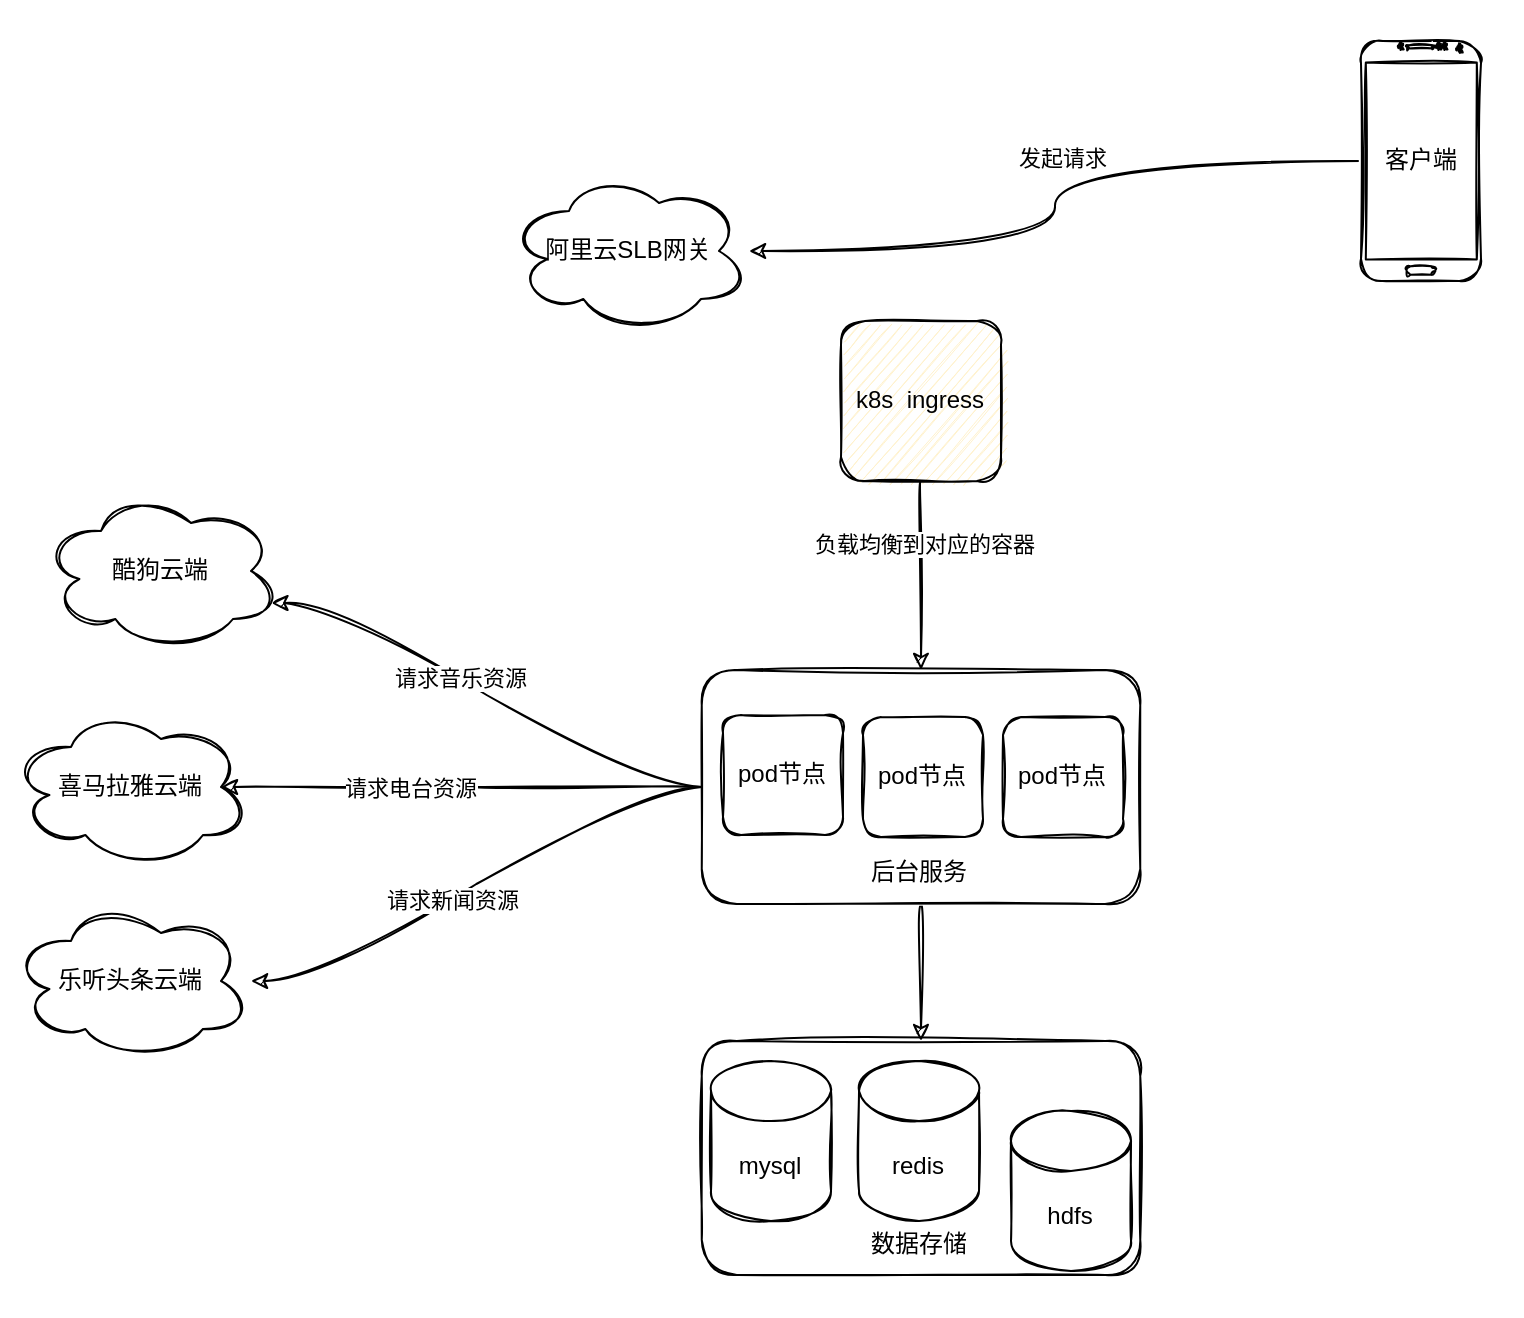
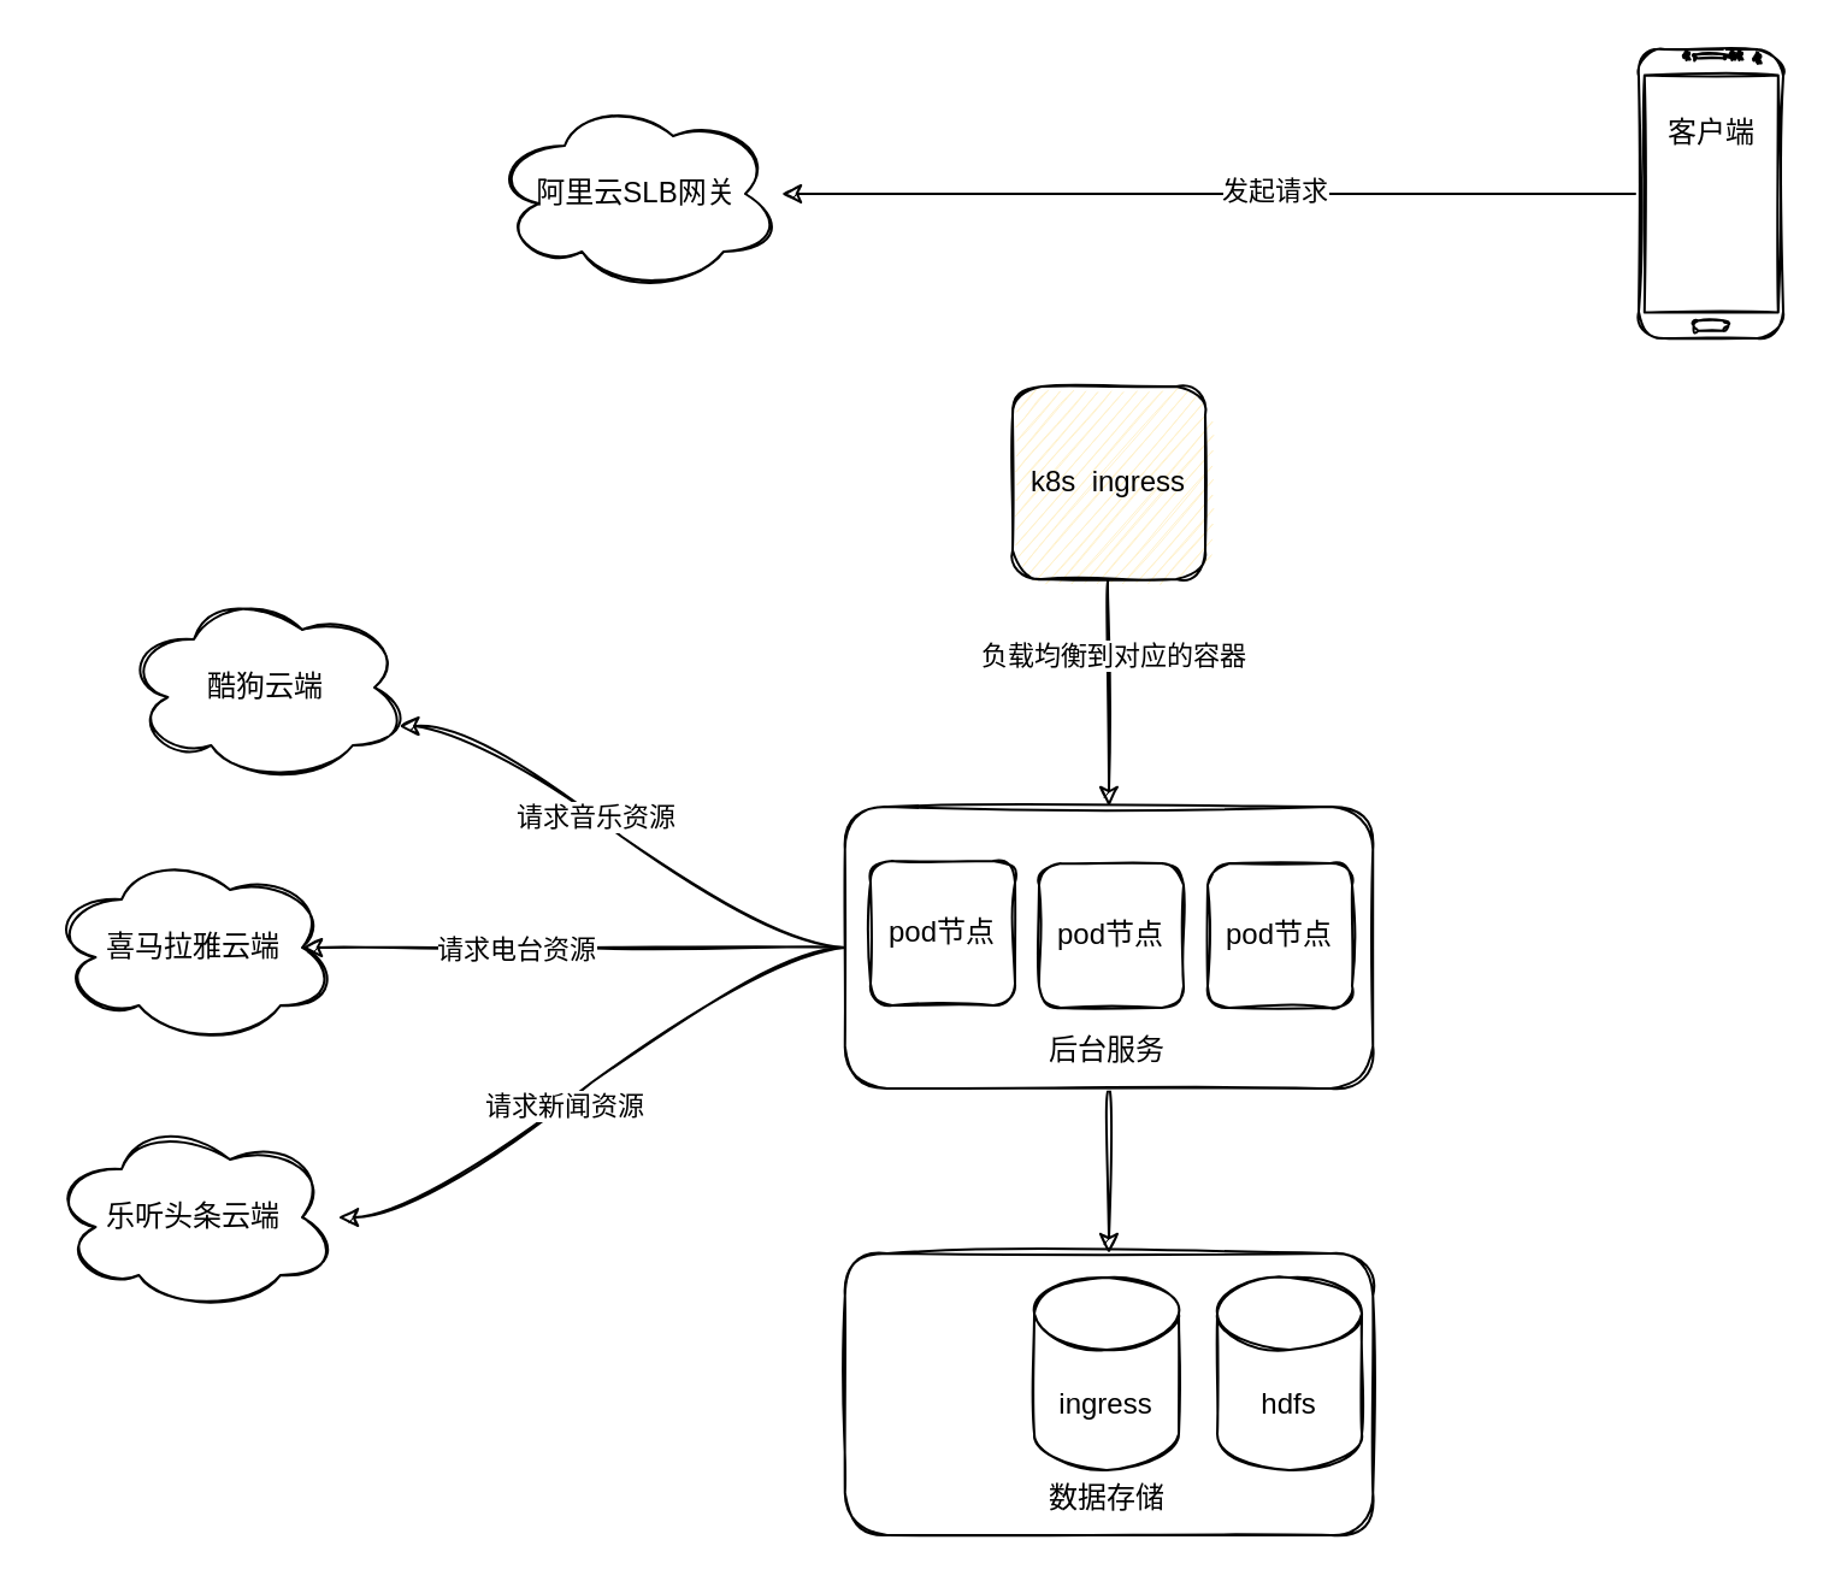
  <mxCell id="0" value="" />
  <mxCell id="1" parent="0" />
  <mxCell id="2" value="&lt;br&gt;&lt;br&gt;&lt;br&gt;&lt;br&gt;&lt;br&gt;&lt;br&gt;&lt;p&gt;数据存储&lt;/p&gt;" style="whiteSpace=wrap;html=1;align=center;rounded=1;sketch=1;" vertex="1" parent="1"><mxGeometry x="350.38" y="520" width="219.25" height="117" as="geometry" /></mxCell>
  <mxCell id="3" style="edgeStyle=none;orthogonalLoop=1;jettySize=auto;html=1;entryX=0.5;entryY=0;entryDx=0;entryDy=0;curved=1;sketch=1;" edge="1" parent="1" source="4" target="2"><mxGeometry relative="1" as="geometry" /></mxCell>
  <mxCell id="4" value="&lt;br&gt;&lt;br&gt;&lt;br&gt;&lt;br&gt;&lt;br&gt;&lt;br&gt;&lt;p&gt;后台服务&lt;/p&gt;" style="whiteSpace=wrap;html=1;align=center;rounded=1;sketch=1;" vertex="1" parent="1"><mxGeometry x="350.38" y="334.5" width="219.25" height="117" as="geometry" /></mxCell>
  <mxCell id="5" style="edgeStyle=entityRelationEdgeStyle;orthogonalLoop=1;jettySize=auto;html=1;entryX=0.96;entryY=0.7;entryDx=0;entryDy=0;entryPerimeter=0;curved=1;sketch=1;" parent="1" source="4" target="11" edge="1"><mxGeometry relative="1" as="geometry"><mxPoint x="404" y="400" as="sourcePoint" /></mxGeometry></mxCell>
  <mxCell id="6" value="请求音乐资源" style="edgeLabel;html=1;align=center;verticalAlign=middle;resizable=0;points=[];rounded=1;sketch=1;" parent="5" vertex="1" connectable="0"><mxGeometry x="0.133" relative="1" as="geometry"><mxPoint as="offset" /></mxGeometry></mxCell>
  <mxCell id="7" style="edgeStyle=entityRelationEdgeStyle;orthogonalLoop=1;jettySize=auto;html=1;entryX=0.875;entryY=0.5;entryDx=0;entryDy=0;entryPerimeter=0;curved=1;sketch=1;" parent="1" source="4" target="12" edge="1"><mxGeometry relative="1" as="geometry"><mxPoint x="404" y="400" as="sourcePoint" /></mxGeometry></mxCell>
  <mxCell id="8" value="请求电台资源" style="edgeLabel;html=1;align=center;verticalAlign=middle;resizable=0;points=[];rounded=1;sketch=1;" parent="7" vertex="1" connectable="0"><mxGeometry x="0.212" relative="1" as="geometry"><mxPoint as="offset" /></mxGeometry></mxCell>
  <mxCell id="9" style="edgeStyle=entityRelationEdgeStyle;orthogonalLoop=1;jettySize=auto;html=1;curved=1;sketch=1;" parent="1" source="4" target="13" edge="1"><mxGeometry relative="1" as="geometry"><mxPoint x="404" y="400" as="sourcePoint" /></mxGeometry></mxCell>
  <mxCell id="10" value="请求新闻资源" style="edgeLabel;html=1;align=center;verticalAlign=middle;resizable=0;points=[];rounded=1;sketch=1;" parent="9" vertex="1" connectable="0"><mxGeometry x="0.112" relative="1" as="geometry"><mxPoint y="1" as="offset" /></mxGeometry></mxCell>
- <mxCell id="11" value="酷狗云端" style="ellipse;shape=cloud;whiteSpace=wrap;html=1;rounded=1;sketch=1;" parent="1" vertex="1"><mxGeometry x="20" y="245" width="120" height="80" as="geometry" /></mxCell>
- <mxCell id="12" value="喜马拉雅云端" style="ellipse;shape=cloud;whiteSpace=wrap;html=1;rounded=1;sketch=1;" parent="1" vertex="1"><mxGeometry x="5" y="353" width="120" height="80" as="geometry" /></mxCell>
- <mxCell id="13" value="乐听头条云端" style="ellipse;shape=cloud;whiteSpace=wrap;html=1;rounded=1;sketch=1;" parent="1" vertex="1"><mxGeometry x="5" y="450" width="120" height="80" as="geometry" /></mxCell>
- <mxCell id="14" value="mysql" style="shape=cylinder3;whiteSpace=wrap;html=1;boundedLbl=1;backgroundOutline=1;size=15;rounded=1;sketch=1;" parent="1" vertex="1"><mxGeometry x="355.01" y="530" width="60" height="80" as="geometry" /></mxCell>
- <mxCell id="15" value="redis" style="shape=cylinder3;whiteSpace=wrap;html=1;boundedLbl=1;backgroundOutline=1;size=15;rounded=1;sketch=1;" parent="1" vertex="1"><mxGeometry x="429.01" y="530" width="60" height="80" as="geometry" /></mxCell>
- <mxCell id="16" value="hdfs" style="shape=cylinder3;whiteSpace=wrap;html=1;boundedLbl=1;backgroundOutline=1;size=15;rounded=1;sketch=1;" parent="1" vertex="1"><mxGeometry x="505.01" y="555" width="60" height="80" as="geometry" /></mxCell>
- <mxCell id="17" value="阿里云SLB网关" style="ellipse;shape=cloud;whiteSpace=wrap;html=1;rounded=1;sketch=1;" parent="1" vertex="1"><mxGeometry x="254" y="85" width="120" height="80" as="geometry" /></mxCell>
+ <mxCell id="11" value="酷狗云端" style="ellipse;shape=cloud;whiteSpace=wrap;html=1;rounded=1;sketch=1;" parent="1" vertex="1"><mxGeometry x="50" y="245" width="120" height="80" as="geometry" /></mxCell>
+ <mxCell id="12" value="喜马拉雅云端" style="ellipse;shape=cloud;whiteSpace=wrap;html=1;rounded=1;sketch=1;" parent="1" vertex="1"><mxGeometry x="20" y="353" width="120" height="80" as="geometry" /></mxCell>
+ <mxCell id="13" value="乐听头条云端" style="ellipse;shape=cloud;whiteSpace=wrap;html=1;rounded=1;sketch=1;" parent="1" vertex="1"><mxGeometry x="20" y="465" width="120" height="80" as="geometry" /></mxCell>
+ <mxCell id="15" value="ingress" style="shape=cylinder3;whiteSpace=wrap;html=1;boundedLbl=1;backgroundOutline=1;size=15;rounded=1;sketch=1;" parent="1" vertex="1"><mxGeometry x="429.01" y="530" width="60" height="80" as="geometry" /></mxCell>
+ <mxCell id="16" value="hdfs" style="shape=cylinder3;whiteSpace=wrap;html=1;boundedLbl=1;backgroundOutline=1;size=15;rounded=1;sketch=1;" parent="1" vertex="1"><mxGeometry x="505.01" y="530" width="60" height="80" as="geometry" /></mxCell>
+ <mxCell id="17" value="阿里云SLB网关" style="ellipse;shape=cloud;whiteSpace=wrap;html=1;rounded=1;sketch=1;" parent="1" vertex="1"><mxGeometry x="204" y="40" width="120" height="80" as="geometry" /></mxCell>
  <mxCell id="18" style="edgeStyle=none;orthogonalLoop=1;jettySize=auto;html=1;curved=1;sketch=1;" edge="1" parent="1" source="20" target="4"><mxGeometry relative="1" as="geometry"><mxPoint x="460.04" y="367.04" as="targetPoint" /></mxGeometry></mxCell>
  <mxCell id="19" value="负载均衡到对应的容器" style="edgeLabel;html=1;align=center;verticalAlign=middle;resizable=0;points=[];rounded=1;sketch=1;" vertex="1" connectable="0" parent="18"><mxGeometry x="-0.323" y="1" relative="1" as="geometry"><mxPoint as="offset" /></mxGeometry></mxCell>
  <mxCell id="20" value="k8s&amp;nbsp; ingress" style="whiteSpace=wrap;html=1;aspect=fixed;rounded=1;sketch=1;fillColor=#fff2cc;" parent="1" vertex="1"><mxGeometry x="420" y="160" width="80" height="80" as="geometry" /></mxCell>
  <mxCell id="21" style="edgeStyle=orthogonalEdgeStyle;orthogonalLoop=1;jettySize=auto;html=1;noJump=0;curved=1;sketch=1;" edge="1" parent="1" source="23" target="17"><mxGeometry relative="1" as="geometry" /></mxCell>
  <mxCell id="22" value="发起请求" style="edgeLabel;html=1;align=center;verticalAlign=middle;resizable=0;points=[];rounded=1;sketch=1;" vertex="1" connectable="0" parent="21"><mxGeometry x="-0.148" y="-2" relative="1" as="geometry"><mxPoint as="offset" /></mxGeometry></mxCell>
  <mxCell id="23" value="" style="verticalLabelPosition=bottom;verticalAlign=top;html=1;shadow=0;dashed=0;strokeWidth=1;shape=mxgraph.android.phone2;rounded=1;sketch=1;" vertex="1" parent="1"><mxGeometry x="680" y="20" width="60" height="120" as="geometry" /></mxCell>
- <mxCell id="24" value="客户端" style="text;html=1;align=center;verticalAlign=middle;resizable=0;points=[];autosize=1;strokeColor=none;rounded=1;sketch=1;" vertex="1" parent="1"><mxGeometry x="685" y="70" width="50" height="20" as="geometry" /></mxCell>
+ <mxCell id="24" value="客户端" style="text;html=1;align=center;verticalAlign=middle;resizable=0;points=[];autosize=1;strokeColor=none;rounded=1;sketch=1;" vertex="1" parent="1"><mxGeometry x="685" y="45" width="50" height="20" as="geometry" /></mxCell>
  <mxCell id="25" value="pod节点" style="whiteSpace=wrap;html=1;rounded=1;sketch=1;" vertex="1" parent="1"><mxGeometry x="361" y="357" width="60" height="60" as="geometry" /></mxCell>
  <mxCell id="26" value="pod节点" style="whiteSpace=wrap;html=1;rounded=1;sketch=1;" vertex="1" parent="1"><mxGeometry x="431" y="358" width="60" height="60" as="geometry" /></mxCell>
  <mxCell id="27" value="pod节点" style="whiteSpace=wrap;html=1;rounded=1;sketch=1;" vertex="1" parent="1"><mxGeometry x="501" y="358" width="60" height="60" as="geometry" /></mxCell>
